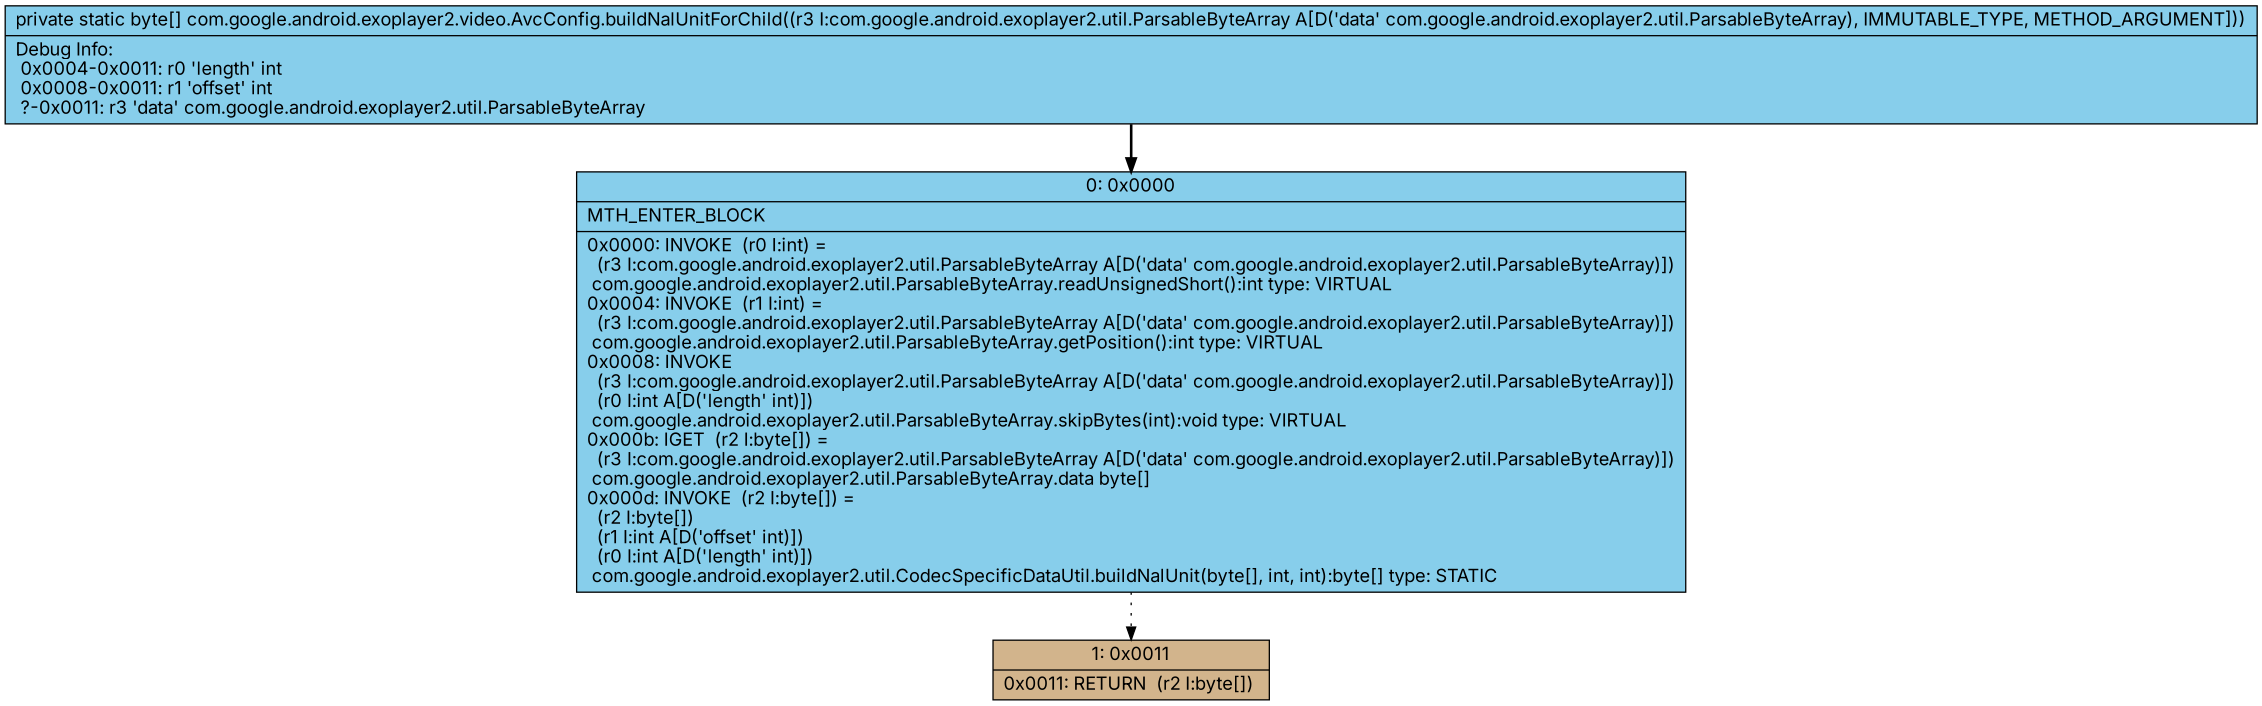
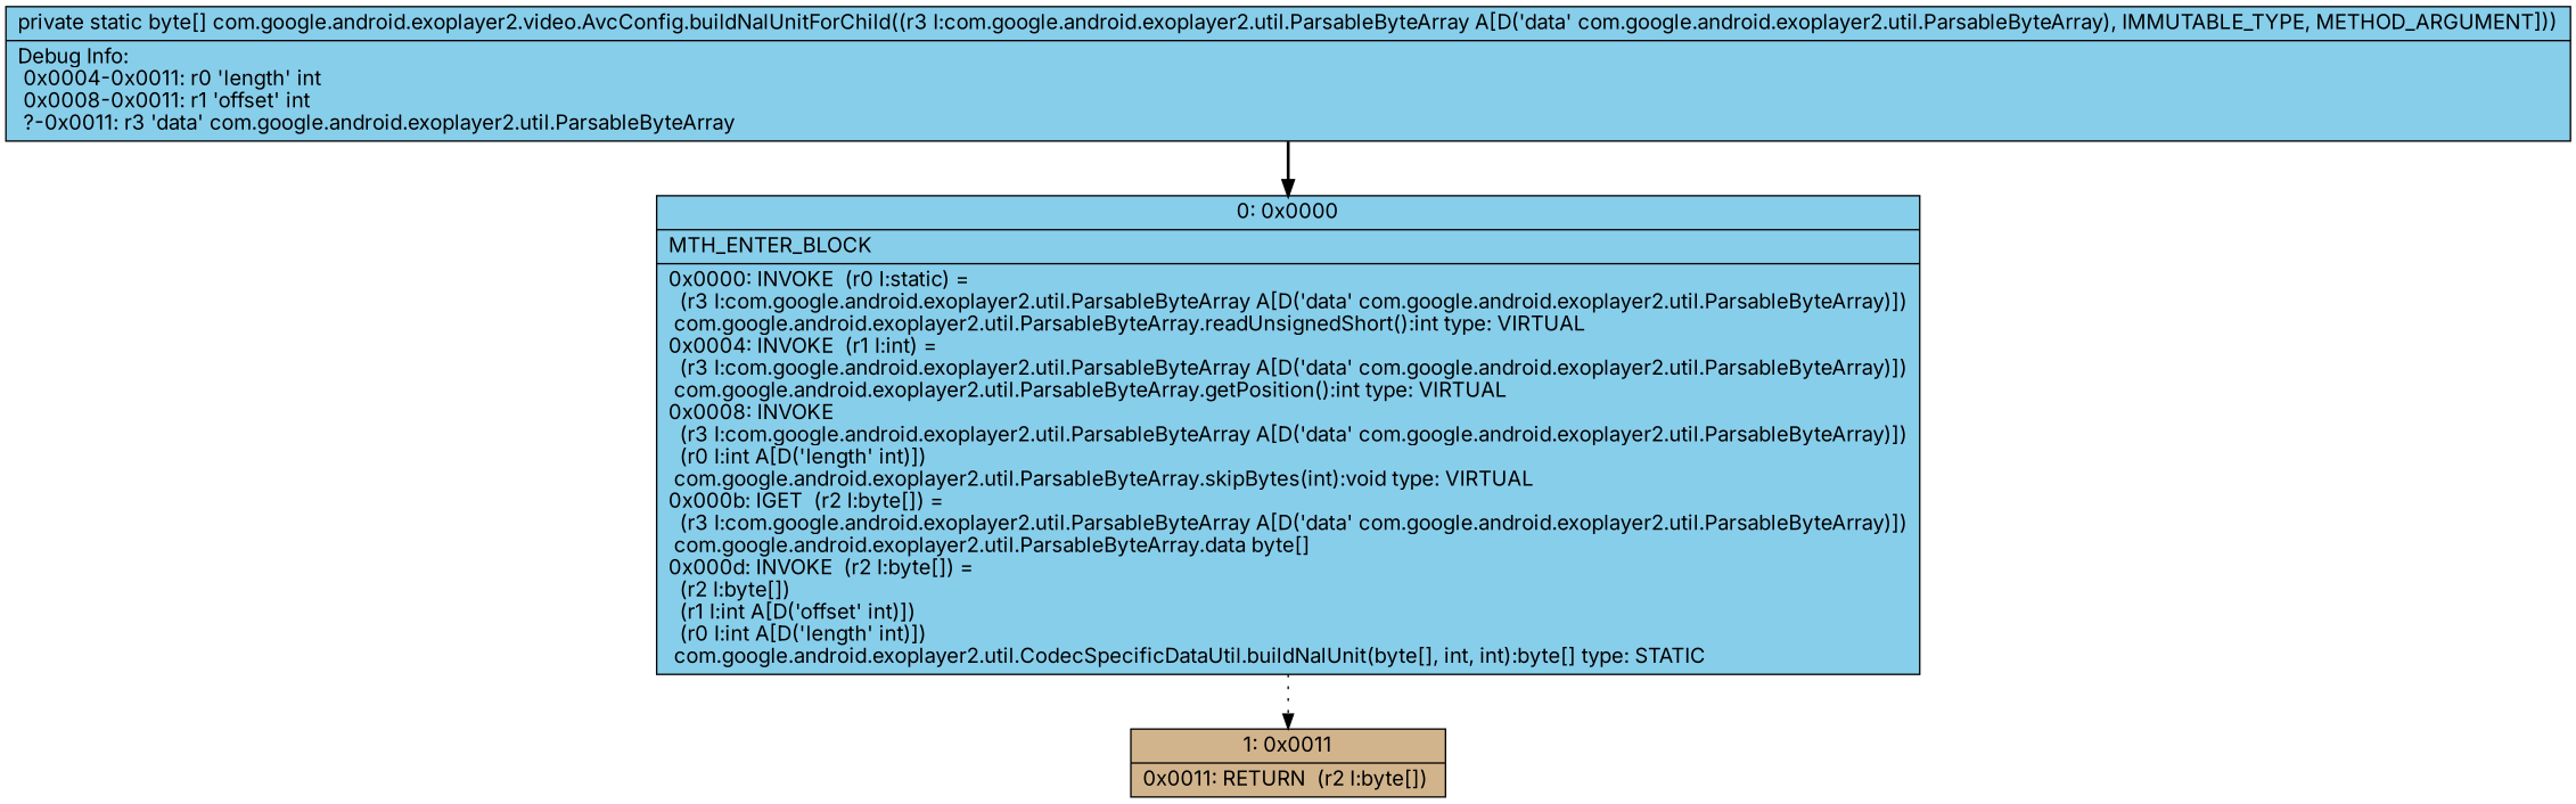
  digraph {
    fontname=Inter
    node [shape=record style=filled fillcolor=skyblue fontname=Inter]
    edge [fontname=Inter]
-   n1 [label="{0\:\ 0x0000|MTH_ENTER_BLOCK\l|0x0000: INVOKE  (r0 I:int) = \l  (r3 I:com.google.android.exoplayer2.util.ParsableByteArray A[D('data' com.google.android.exoplayer2.util.ParsableByteArray)])\l com.google.android.exoplayer2.util.ParsableByteArray.readUnsignedShort():int type: VIRTUAL \l0x0004: INVOKE  (r1 I:int) = \l  (r3 I:com.google.android.exoplayer2.util.ParsableByteArray A[D('data' com.google.android.exoplayer2.util.ParsableByteArray)])\l com.google.android.exoplayer2.util.ParsableByteArray.getPosition():int type: VIRTUAL \l0x0008: INVOKE  \l  (r3 I:com.google.android.exoplayer2.util.ParsableByteArray A[D('data' com.google.android.exoplayer2.util.ParsableByteArray)])\l  (r0 I:int A[D('length' int)])\l com.google.android.exoplayer2.util.ParsableByteArray.skipBytes(int):void type: VIRTUAL \l0x000b: IGET  (r2 I:byte[]) = \l  (r3 I:com.google.android.exoplayer2.util.ParsableByteArray A[D('data' com.google.android.exoplayer2.util.ParsableByteArray)])\l com.google.android.exoplayer2.util.ParsableByteArray.data byte[] \l0x000d: INVOKE  (r2 I:byte[]) = \l  (r2 I:byte[])\l  (r1 I:int A[D('offset' int)])\l  (r0 I:int A[D('length' int)])\l com.google.android.exoplayer2.util.CodecSpecificDataUtil.buildNalUnit(byte[], int, int):byte[] type: STATIC \l}"]
+   n1 [label="{0\:\ 0x0000|MTH_ENTER_BLOCK\l|0x0000: INVOKE  (r0 I:static) = \l  (r3 I:com.google.android.exoplayer2.util.ParsableByteArray A[D('data' com.google.android.exoplayer2.util.ParsableByteArray)])\l com.google.android.exoplayer2.util.ParsableByteArray.readUnsignedShort():int type: VIRTUAL \l0x0004: INVOKE  (r1 I:int) = \l  (r3 I:com.google.android.exoplayer2.util.ParsableByteArray A[D('data' com.google.android.exoplayer2.util.ParsableByteArray)])\l com.google.android.exoplayer2.util.ParsableByteArray.getPosition():int type: VIRTUAL \l0x0008: INVOKE  \l  (r3 I:com.google.android.exoplayer2.util.ParsableByteArray A[D('data' com.google.android.exoplayer2.util.ParsableByteArray)])\l  (r0 I:int A[D('length' int)])\l com.google.android.exoplayer2.util.ParsableByteArray.skipBytes(int):void type: VIRTUAL \l0x000b: IGET  (r2 I:byte[]) = \l  (r3 I:com.google.android.exoplayer2.util.ParsableByteArray A[D('data' com.google.android.exoplayer2.util.ParsableByteArray)])\l com.google.android.exoplayer2.util.ParsableByteArray.data byte[] \l0x000d: INVOKE  (r2 I:byte[]) = \l  (r2 I:byte[])\l  (r1 I:int A[D('offset' int)])\l  (r0 I:int A[D('length' int)])\l com.google.android.exoplayer2.util.CodecSpecificDataUtil.buildNalUnit(byte[], int, int):byte[] type: STATIC \l}"]
    n2 [label="{1\:\ 0x0011|0x0011: RETURN  (r2 I:byte[]) \l}" fillcolor=tan]
    n3 [label="{private static byte[] com.google.android.exoplayer2.video.AvcConfig.buildNalUnitForChild((r3 I:com.google.android.exoplayer2.util.ParsableByteArray A[D('data' com.google.android.exoplayer2.util.ParsableByteArray), IMMUTABLE_TYPE, METHOD_ARGUMENT]))  | Debug Info:\l  0x0004\-0x0011: r0 'length' int\l  0x0008\-0x0011: r1 'offset' int\l  ?\-0x0011: r3 'data' com.google.android.exoplayer2.util.ParsableByteArray\l}"]
    n1 -> n2 [style=dotted]
    n3 -> n1 [style=bold]
  }
